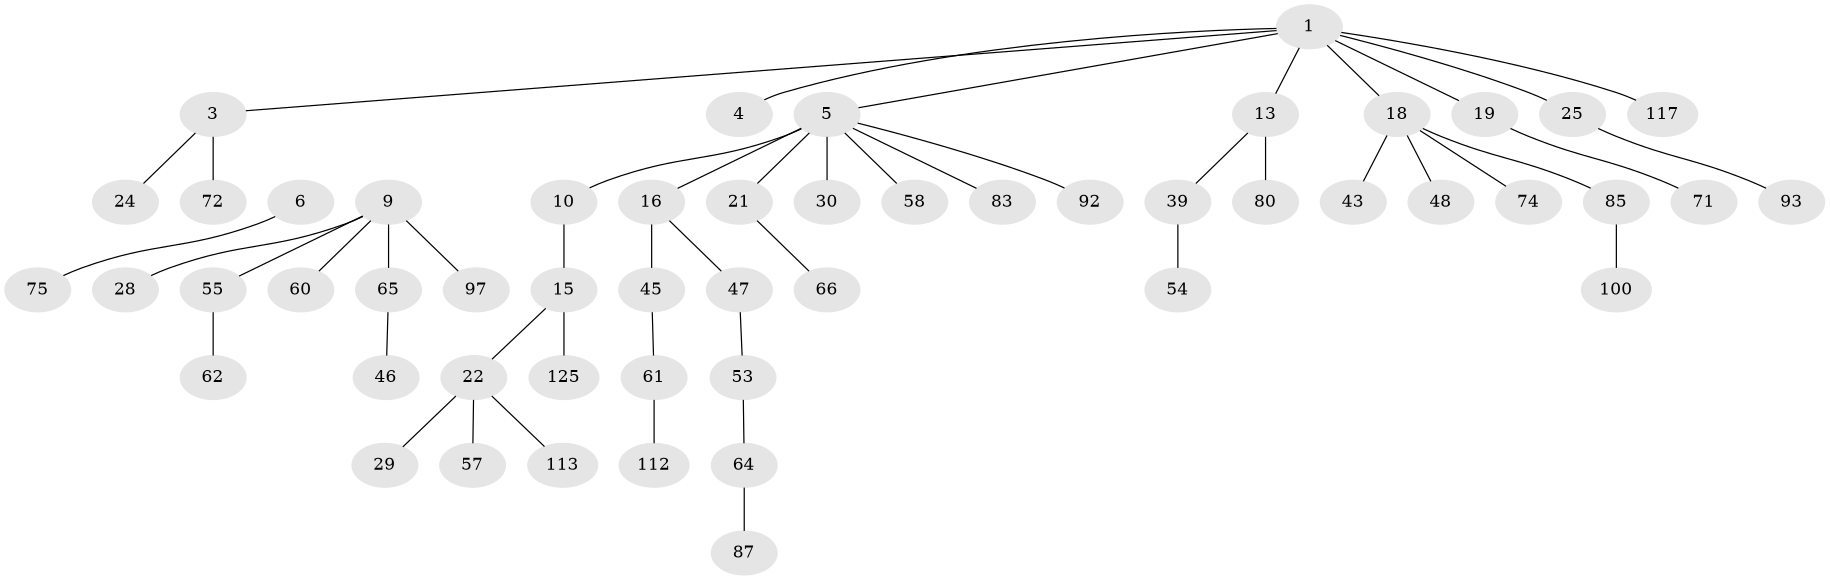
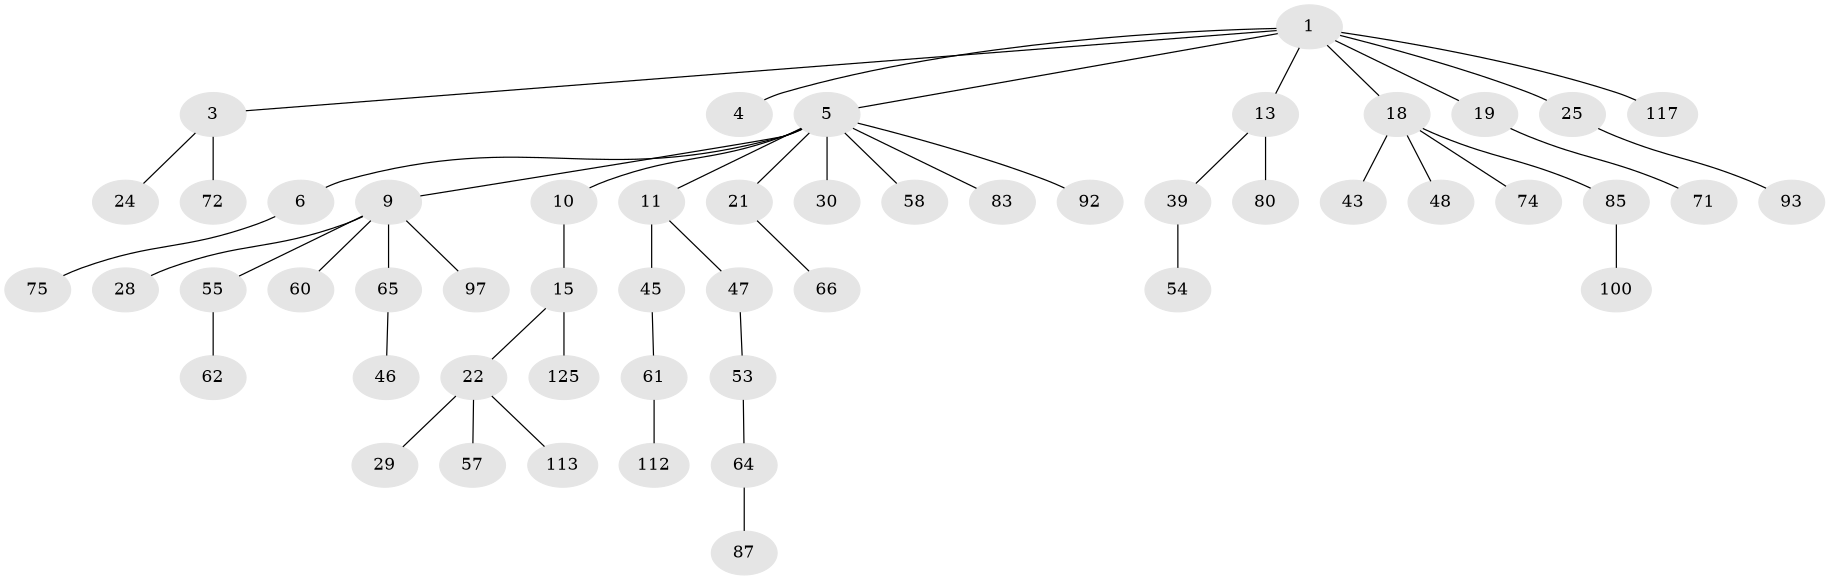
  graph {
    node [color=gray90 style=filled]
    1 [super="+2"]
    3
    4
    5 [super="+38+14+8+7+11"]
    13 [super="+49+34+76"]
    18 [super="+108+37+42"]
    19 [super="+101+41+68"]
    25 [super="+77"]
    117
    24 [super="+103"]
    n11 [label=72]
    6 [super="+27+35+32"]
    9 [super="+79+20"]
    10 [super="+12+59"]
-   16 [super="+23+33"]
+   16 [super="+23+33" label=11]
    21 [super="+40"]
    30
    58
    n19 [label=83]
    92
    39
    80
    43 [super="+90"]
    48 [super="+69+130"]
    74
    85 [super="+86"]
    71
    93
    75
    28 [super="+89"]
    55
    60 [super="+127"]
    65
    97
    15 [super="+26+81+70+50"]
    45
    47
    66
    62 [super="+67"]
    46
    22 [super="+72+95"]
    125
    54 [super="+106+126"]
    29 [super="+96"]
    57 [super="+78"]
    113
    61
    53
    100
    112
    64 [super="+116"]
    87 [super="+131"]
    1 -- 3
    1 -- 4
    1 -- 5
    1 -- 13
    1 -- 18
    1 -- 19
    1 -- 25
    1 -- 117
    3 -- 24
    3 -- n11
+   5 -- 6
+   5 -- 9
    5 -- 10
    5 -- 16
    5 -- 21
    5 -- 30
    5 -- 58
    5 -- n19
    5 -- 92
    13 -- 39
    13 -- 80
    18 -- 43
    18 -- 48
    18 -- 74
    18 -- 85
    19 -- 71
    25 -- 93
    6 -- 75
    9 -- 28
    9 -- 55
    9 -- 60
    9 -- 65
    9 -- 97
    10 -- 15
    16 -- 45
    16 -- 47
    21 -- 66
    39 -- 54
    85 -- 100
    55 -- 62
    65 -- 46
    15 -- 22
    15 -- 125
    45 -- 61
    47 -- 53
    22 -- 29
    22 -- 57
    22 -- 113
    61 -- 112
    53 -- 64
    64 -- 87
  }
